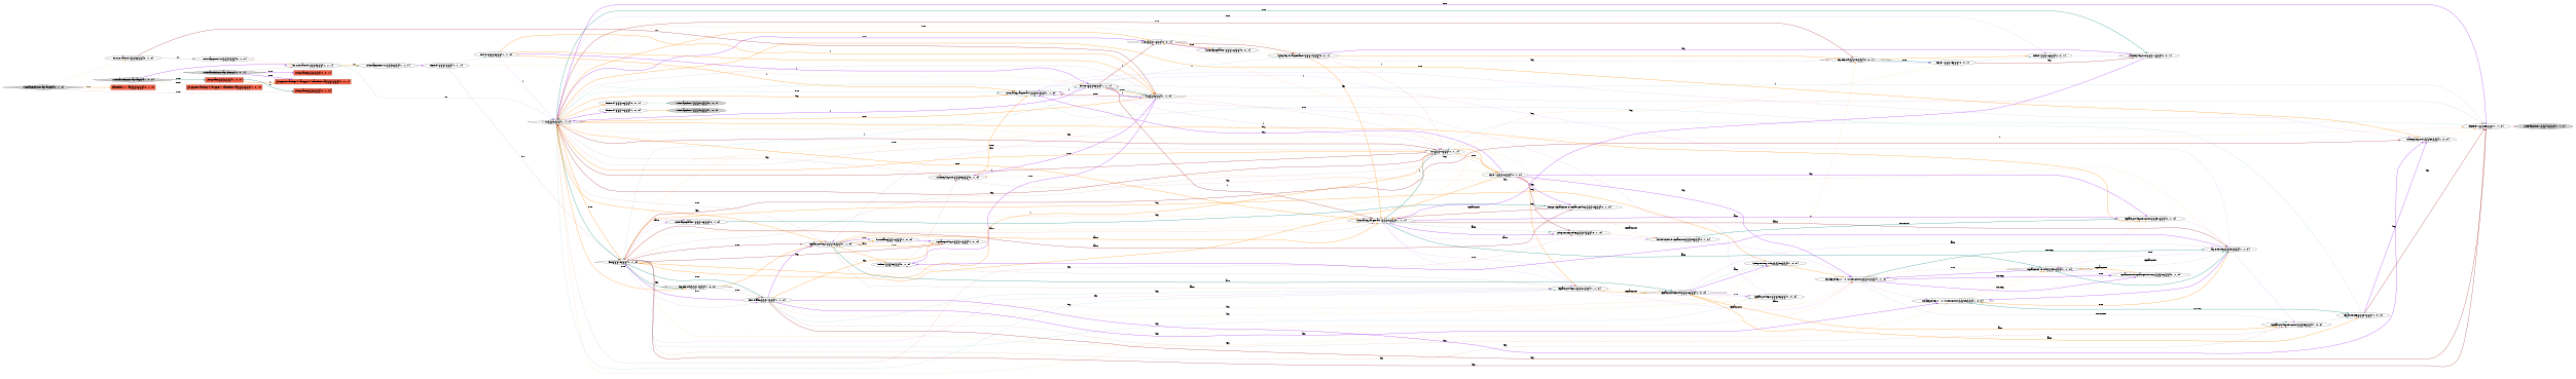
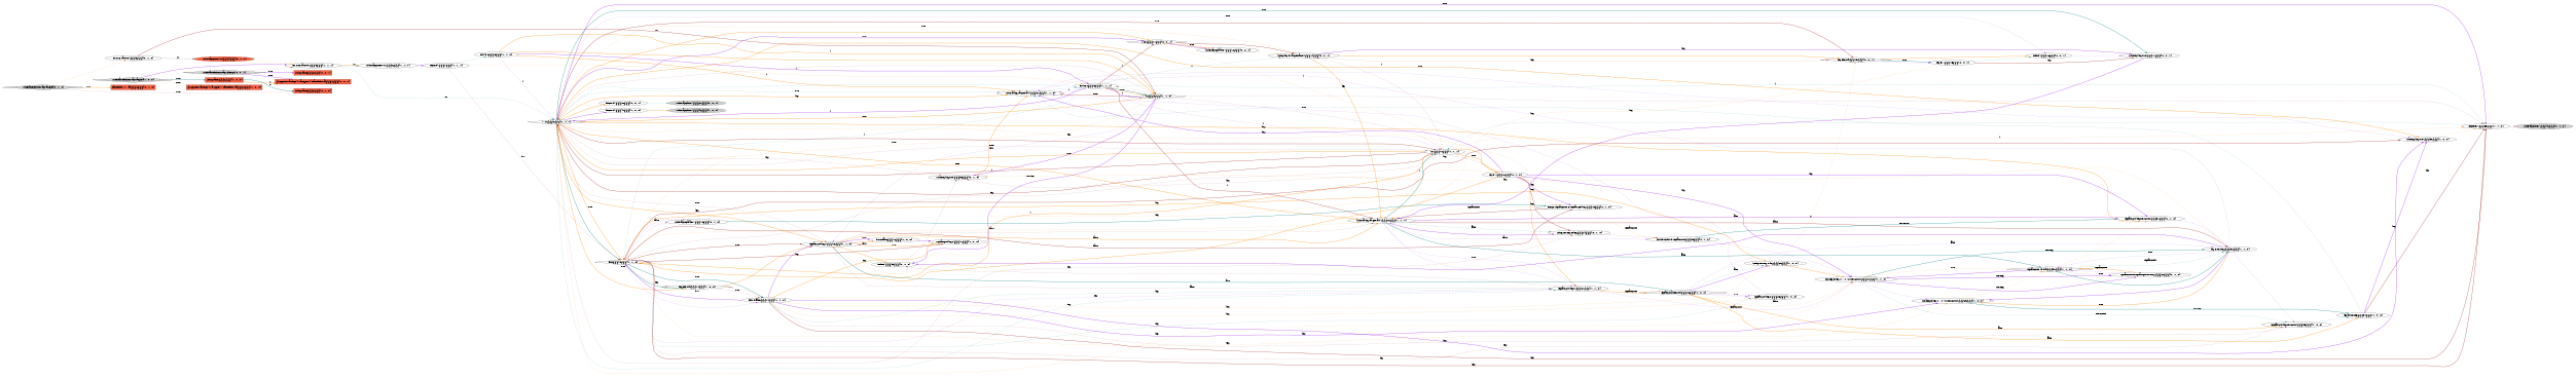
  digraph {
    rankdir=LR
    node [fillcolor=white shape=ellipse style=filled]
    edge [color=darkorange style=bold]
-   n1 [label="writeMapOpener(sz)@@@4@@@['0', '1', '0']"]
+   n1 [fillcolor=tomato label="writeMapOpener(sz)@@@4@@@['0', '1', '0']"]
    n2 [label="int sz = val.size()@@@5@@@['1', '1', '1']"]
    n3 [label="i < sz@@@9@@@['1', '1', '1']" shape=diamond]
    n4 [label="writeMapOpener(sz)@@@6@@@['1', '1', '1']"]
    n5 [label="i < sz@@@9@@@['1', '1', '0']" shape=diamond]
    n6 [label="first@@@13@@@['1', '1', '0']" shape=diamond]
    n7 [label="writeKey(key,true)@@@36@@@['0', '1', '0']"]
    n8 [label="repeats.put(key,0)@@@15@@@['1', '1', '0']"]
    n9 [label="writeVal(key,val.getVal(i))@@@37@@@['1', '1', '0']"]
    n10 [label="decLevel()@@@39@@@['1', '1', '0']"]
    n11 [label="i++@@@10@@@['1', '1', '1']"]
    n12 [label="int i = 0@@@8@@@['1', '1', '1']"]
    n13 [label="indent()@@@35@@@['0', '1', '0']"]
    n14 [label="key == null@@@14@@@['1', '0', '0']" shape=diamond]
    n15 [label="writeKey(key,true)@@@38@@@['1', '0', '0']"]
    n16 [label="writeVal(key,val.getVal(i))@@@18@@@['1', '1', '1']"]
    n17 [label="newKey = key + ' ' + (++newCount)@@@29@@@['1', '0', '0']"]
    n18 [label="writeMapSeparator()@@@18@@@['0', '1', '0']"]
    n19 [label="repeats.put(key,newCount)@@@33@@@['1', '0', '0']"]
    n20 [label="repeats.put(key,0)@@@23@@@['1', '0', '0']"]
    n21 [label="String newKey = key@@@26@@@['1', '0', '0']"]
    n22 [label="repeats.put(key,0)@@@21@@@['1', '1', '0']"]
    n23 [label="repeats.put(key,0)@@@17@@@['1', '0', '0']"]
    n24 [label="Integer repeatCount = repeats.get(key)@@@19@@@['0', '1', '0']"]
    n25 [label="first = false@@@14@@@['1', '1', '0']"]
    n26 [label="first = false@@@16@@@['1', '0', '0']"]
    n27 [label="repeatCount == null@@@22@@@['1', '0', '0']" shape=diamond]
    n28 [fillcolor=lightgray label="writeMapCloser()@@@40@@@['0', '1', '0']"]
    n29 [label="String key = val.getName(i)@@@14@@@['0', '0', '1']"]
    n30 [label="key == null@@@15@@@['0', '0', '1']" shape=diamond]
    n31 [label="indent()@@@16@@@['0', '0', '1']"]
    n32 [label="decLevel()@@@20@@@['0', '0', '1']"]
    n33 [label="repeats.put(key,newCount)@@@31@@@['0', '1', '0']"]
    n34 [label="String newKey = key@@@24@@@['0', '1', '0']"]
    n35 [label="newKey = key + ' ' + (++newCount)@@@27@@@['1', '1', '0']"]
    n36 [label="i != 0@@@11@@@['0', '0', '1']" shape=diamond]
    n37 [label="decLevel()@@@41@@@['1', '0', '0']"]
    n38 [label="writeKey(key,true)@@@17@@@['0', '0', '1']"]
    n39 [label="key = \"\"@@@12@@@['0', '1', '0']"]
    n40 [label="writeMapSeparator()@@@12@@@['0', '0', '1']"]
    n41 [label="key = newKey@@@32@@@['1', '1', '0']"]
    n42 [label="int newCount = repeatCount@@@25@@@['0', '1', '0']"]
    n43 [label="repeatCount != null@@@30@@@['1', '1', '0']" shape=diamond]
    n44 [label="key = newKey@@@34@@@['1', '0', '0']"]
    n45 [fillcolor=lightgray label="writeNamedListAsMapWithDups['0', '0', '1']" shape=diamond]
    n46 [fillcolor=tomato label="@SuppressWarnings({\"rawtypes\"}) NamedList val@@@2@@@['0', '0', '1']" shape=box]
    n47 [fillcolor=tomato label="String name@@@2@@@['0', '0', '1']" shape=box]
    n48 [fillcolor=lightgray label="writeMapCloser()@@@42@@@['1', '0', '0']"]
    n49 [label="key = \"\"@@@15@@@['0', '0', '1']"]
    n50 [label="incLevel()@@@7@@@['1', '1', '1']"]
    n51 [label="int i = 0@@@8@@@['1', '1', '0']"]
    n52 [fillcolor=lightgray label="writeMapCloser()@@@21@@@['0', '0', '1']"]
    n53 [label="repeatCount = repeats.get(newKey)@@@28@@@['0', '1', '0']"]
    n54 [fillcolor=tomato label="NamedList<?> val@@@2@@@['0', '1', '0']" shape=box]
    n55 [fillcolor=tomato label="String name@@@2@@@['0', '1', '0']" shape=box]
    n56 [fillcolor=tomato label="String name@@@2@@@['1', '0', '0']" shape=box]
    n57 [fillcolor=lightgray label="writeNamedListAsMapMangled['1', '0', '0']" shape=diamond]
    n58 [fillcolor=tomato label="@SuppressWarnings({\"rawtypes\"}) NamedList val@@@2@@@['1', '0', '0']" shape=box]
    n59 [fillcolor=lightgray label="writeNamedListAsMapMangled['0', '1', '0']" shape=diamond]
    n60 [label="int sz = val.size()@@@3@@@['0', '1', '0']"]
    n1 -> n2 [style=dashed]
    n2 -> n3 [color=teal label=sz style=dashed]
    n2 -> n4 [label=sz]
    n2 -> n4 [color=teal style=dashed]
    n3 -> n6 [color=teal]
    n3 -> n6 [label=true]
    n3 -> n7 [color=brown label=key style=dashed]
    n3 -> n8 [label=key]
    n3 -> n8 [color=brown label=true style=dashed]
    n3 -> n9 [color=teal label=true style=dashed]
    n3 -> n9 [label=key]
    n3 -> n10 [color=purple label=true]
    n3 -> n11 [color=brown label=key]
    n3 -> n11 [color=brown]
    n3 -> n11 [color=brown label=true style=dashed]
    n3 -> n14 [label=true]
    n3 -> n15 [label=true]
    n3 -> n16 [label=true]
    n3 -> n22 [color=teal label=key style=dashed]
    n3 -> n24 [label=key style=dashed]
    n3 -> n29 [label=true style=dashed]
    n3 -> n30 [color=brown label=true]
    n3 -> n31 [color=purple label=true style=dashed]
    n3 -> n32
    n3 -> n33 [label=key]
    n3 -> n34 [color=brown label=key style=dashed]
    n3 -> n35 [label=key style=dashed]
    n3 -> n36
    n3 -> n36 [color=purple label=true]
    n3 -> n37 [color=purple]
    n3 -> n38 [color=teal label=true]
    n4 -> n50 [color=purple]
    n5 -> n3 [label=true]
    n5 -> n3 [color=brown style=dashed]
    n5 -> n6 [label=true style=dashed]
    n5 -> n7 [color=purple label=true]
    n5 -> n8 [color=purple label=first style=dashed]
    n5 -> n9 [color=brown label=true]
    n5 -> n10 [color=brown style=dashed]
    n5 -> n11 [color=brown label=true style=dashed]
    n5 -> n12 [color=brown style=dashed]
    n5 -> n12 [label=true]
-   n5 -> n13 [color=purple label=true]
+   n5 -> n13 [color=purple label=newKey]
    n6 -> n8 [color=brown label=true]
    n6 -> n10 [color=brown label=key]
    n6 -> n14 [color=brown label=key style=dashed]
    n6 -> n14 [color=teal]
    n6 -> n15 [color=brown label=key]
    n6 -> n16 [label=false style=dashed]
    n6 -> n17 [label=key style=dashed]
    n6 -> n18 [color=purple label=false style=dashed]
    n6 -> n18 [color=purple style=dashed]
    n6 -> n19 [color=brown label=key style=dashed]
    n6 -> n20 [color=teal label=key style=dashed]
    n6 -> n21 [label=key]
    n6 -> n22 [color=purple label=key style=dashed]
    n6 -> n23 [color=brown label=key]
    n6 -> n24 [color=brown label=false]
    n6 -> n25 [color=purple style=dashed]
    n6 -> n25 [color=teal label=true]
    n7 -> n9
    n8 -> n13
    n8 -> n16 [label=false]
    n8 -> n16 [color=brown style=dashed]
    n8 -> n22 [color=brown label=false style=dashed]
    n8 -> n23 [label=true]
    n8 -> n26 [color=purple label=true]
    n8 -> n26
    n8 -> n27 [color=teal label=false]
    n9 -> n12 [color=teal style=dashed]
    n9 -> n15 [color=purple style=dashed]
    n10 -> n11 [color=teal style=dashed]
    n10 -> n28 [color=brown style=dashed]
    n11 -> n3
    n11 -> n3 [color=brown label=i]
    n11 -> n6 [color=brown style=dashed]
    n11 -> n6 [label=i]
    n11 -> n10 [label=i style=dashed]
    n11 -> n16 [label=i style=dashed]
    n11 -> n29 [color=brown label=i style=dashed]
    n11 -> n36 [label=i style=dashed]
    n11 -> n39
    n11 -> n39 [label=true]
    n12 -> n3 [color=purple label=i]
    n12 -> n3 [color=teal style=dashed]
    n12 -> n5 [color=teal]
    n12 -> n5 [color=purple label=i]
    n12 -> n6 [color=teal label=i style=dashed]
    n12 -> n9 [color=purple label=i style=dashed]
    n12 -> n10 [color=teal label=i style=dashed]
    n12 -> n11 [color=purple label=i style=dashed]
    n12 -> n16 [color=brown label=i]
    n12 -> n29 [color=teal label=i style=dashed]
    n12 -> n36 [color=brown label=i]
    n13 -> n7 [color=brown style=dashed]
    n14 -> n8
    n14 -> n25 [color=brown label=true style=dashed]
    n14 -> n25 [color=brown style=dashed]
    n15 -> n10 [style=dashed]
    n16 -> n11 [color=teal]
    n16 -> n22 [color=purple label=true style=dashed]
    n16 -> n22 [color=purple style=dashed]
    n16 -> n33 [color=purple label=false]
    n16 -> n34 [color=purple]
    n16 -> n34 [color=teal label=false style=dashed]
    n16 -> n41 [color=brown label=false]
    n16 -> n42 [color=purple label=false style=dashed]
    n16 -> n43 [color=teal label=false]
    n17 -> n43 [style=dashed]
    n17 -> n43 [label=newKey style=dashed]
    n17 -> n44 [color=teal label=newKey]
    n18 -> n24 [color=teal]
    n19 -> n44 [color=teal style=dashed]
    n20 -> n9 [color=purple style=dashed]
    n21 -> n30 [label=0 style=dashed]
    n21 -> n35
    n22 -> n13 [color=brown style=dashed]
    n22 -> n27 [label=repeatCount]
    n22 -> n27 [style=dashed]
    n22 -> n35 [color=purple label=repeatCount style=dashed]
    n24 -> n16 [color=brown]
    n24 -> n16 [label=repeatCount style=dashed]
    n24 -> n42 [label=repeatCount style=dashed]
    n25 -> n6 [color=purple label=first]
    n25 -> n8 [color=purple]
    n25 -> n10 [color=brown label=key]
    n25 -> n15 [color=purple label=key]
    n25 -> n17 [color=purple label=key]
    n25 -> n19 [color=brown label=key style=dashed]
    n25 -> n20 [label=key style=dashed]
    n25 -> n21 [label=key style=dashed]
    n25 -> n22 [color=teal label=key style=dashed]
    n25 -> n23 [label=key]
    n26 -> n8 [color=brown label=first style=dashed]
    n26 -> n23 [color=purple]
    n27 -> n19 [label=false]
    n27 -> n20 [color=purple label=true style=dashed]
    n27 -> n20 [color=purple style=dashed]
    n27 -> n21 [color=teal label=false style=dashed]
    n27 -> n21 [color=purple]
    n27 -> n35 [label=false style=dashed]
    n27 -> n41 [color=purple label=false style=dashed]
    n27 -> n44 [label=false]
    n29 -> n16 [label=key]
    n29 -> n30
    n29 -> n30 [color=brown label=key style=dashed]
    n29 -> n38 [color=purple label=key]
    n30 -> n31
    n30 -> n49 [color=purple style=dashed]
    n30 -> n49 [color=teal label=true]
    n31 -> n38 [color=purple style=dashed]
    n32 -> n52 [color=teal style=dashed]
    n33 -> n41 [color=purple style=dashed]
    n34 -> n42 [color=brown style=dashed]
    n35 -> n17 [color=purple style=dashed]
    n35 -> n19 [color=teal label=newCount style=dashed]
    n35 -> n41 [color=teal label=newKey]
    n35 -> n53 [color=purple]
    n35 -> n53 [color=purple label=newKey]
    n36 -> n29 [color=brown]
    n36 -> n40 [label=true]
    n36 -> n40 [color=purple]
    n37 -> n48
    n38 -> n16 [color=purple]
    n39 -> n6
    n39 -> n7 [color=brown label=key style=dashed]
    n39 -> n8 [label=key style=dashed]
    n39 -> n9 [color=purple label=key]
    n39 -> n22 [label=key]
    n39 -> n24 [color=purple label=key]
    n39 -> n33 [color=purple label=key]
    n39 -> n34 [color=brown label=key]
    n39 -> n35 [color=purple label=key]
    n40 -> n29 [style=dashed]
    n41 -> n7 [label=key style=dashed]
    n41 -> n9 [color=purple label=key style=dashed]
    n41 -> n13 [color=purple]
    n41 -> n17 [color=purple]
    n41 -> n17 [label=true]
    n41 -> n19 [color=purple style=dashed]
    n41 -> n43 [color=purple label=true style=dashed]
    n42 -> n33 [color=teal label=newCount]
    n42 -> n35 [color=purple style=dashed]
    n43 -> n33 [style=dashed]
    n43 -> n35 [label=true style=dashed]
    n43 -> n35 [color=purple]
    n43 -> n41 [color=teal]
    n43 -> n41 [color=teal label=repeatCount style=dashed]
    n43 -> n53 [color=purple label=true style=dashed]
    n44 -> n9 [color=teal style=dashed]
    n44 -> n10 [color=brown label=key]
    n44 -> n15 [color=purple label=key]
    n45 -> n2 [color=brown style=dashed]
    n45 -> n46 [color=purple label=true]
    n45 -> n47 [color=purple label=true]
    n49 -> n16 [label=key style=dashed]
    n49 -> n31 [color=teal style=dashed]
    n49 -> n38 [color=brown label=key]
    n50 -> n6 [color=brown label=first style=dashed]
    n50 -> n12 [style=dashed]
    n50 -> n51 [color=teal style=dashed]
    n51 -> n3 [color=purple label=i style=dashed]
    n51 -> n5 [label=i]
    n51 -> n5
    n51 -> n9 [label=i]
    n51 -> n12 [color=purple label=i]
    n53 -> n43 [label=repeatCount]
    n53 -> n43 [color=purple style=dashed]
    n56 -> n46 [label=0]
    n56 -> n55 [color=teal label=0]
    n57 -> n2 [color=purple]
    n57 -> n56 [color=teal label=true]
    n57 -> n58 [label=true style=dashed]
    n59 -> n54 [label=true]
    n59 -> n55 [color=brown label=true style=dashed]
    n59 -> n60 [style=dashed]
    n60 -> n1 [color=teal label=sz style=dashed]
    n60 -> n1 [color=brown style=dashed]
    n60 -> n5 [color=brown label=sz]
  }
